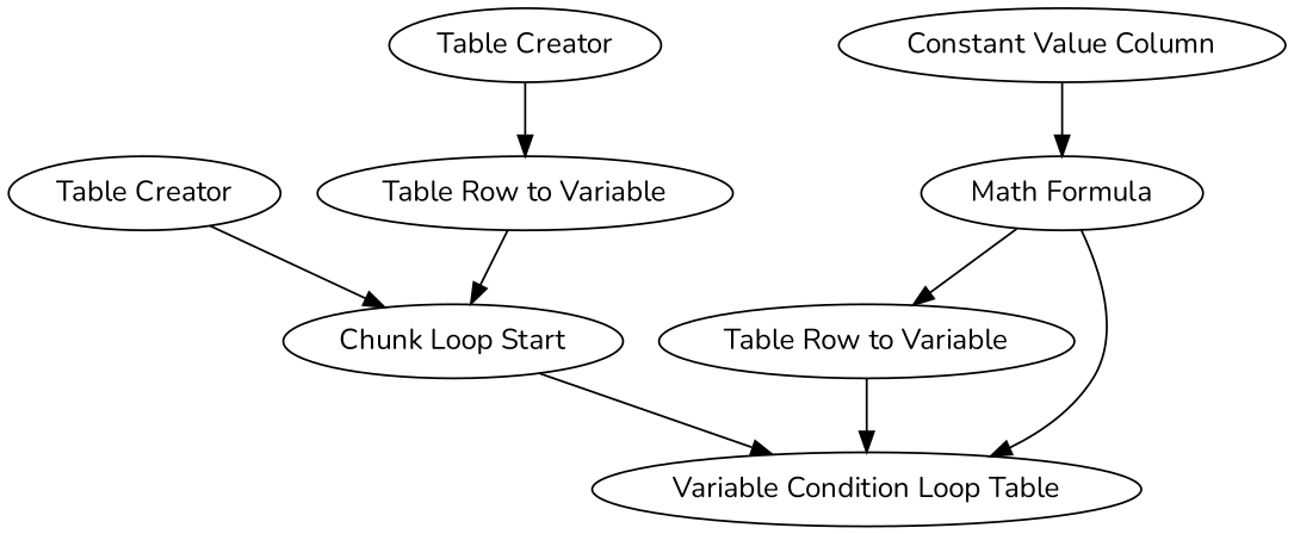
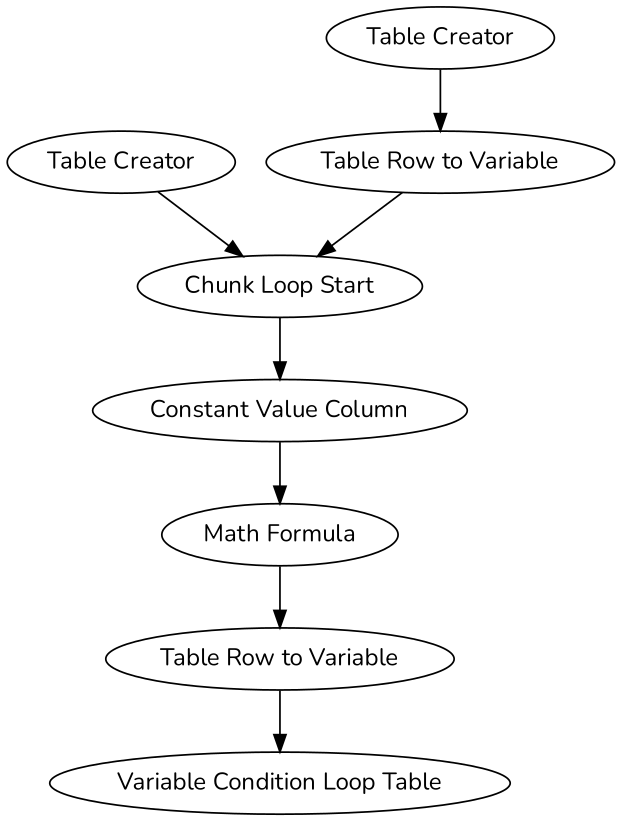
  digraph {
    fontname=Nunito
    rankdir=TB
    node [fontname=Nunito]
    edge [fontname=Nunito]
    n1 [label="Table Row to Variable"]
    n2 [label="Variable Condition Loop Table"]
    n3 [label="Table Creator"]
    n4 [label="Chunk Loop Start"]
    n5 [label="Constant Value Column"]
    n6 [label="Math Formula"]
    n7 [label="Table Row to Variable"]
    n8 [label="Table Creator"]
    n1 -> n2
    n3 -> n4
-   n4 -> n2
+   n4 -> n5
    n5 -> n6
    n6 -> n1
-   n6 -> n2
    n7 -> n4
    n8 -> n7
  }
